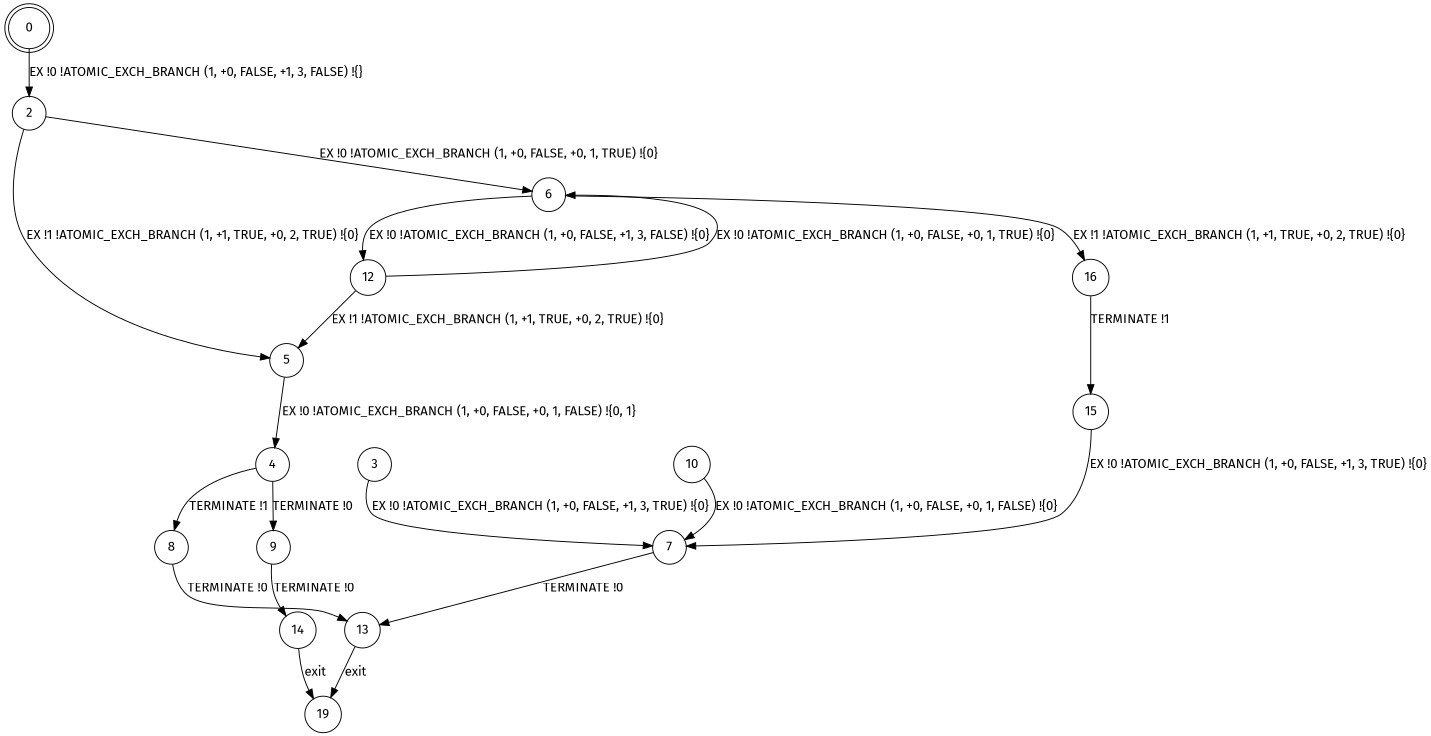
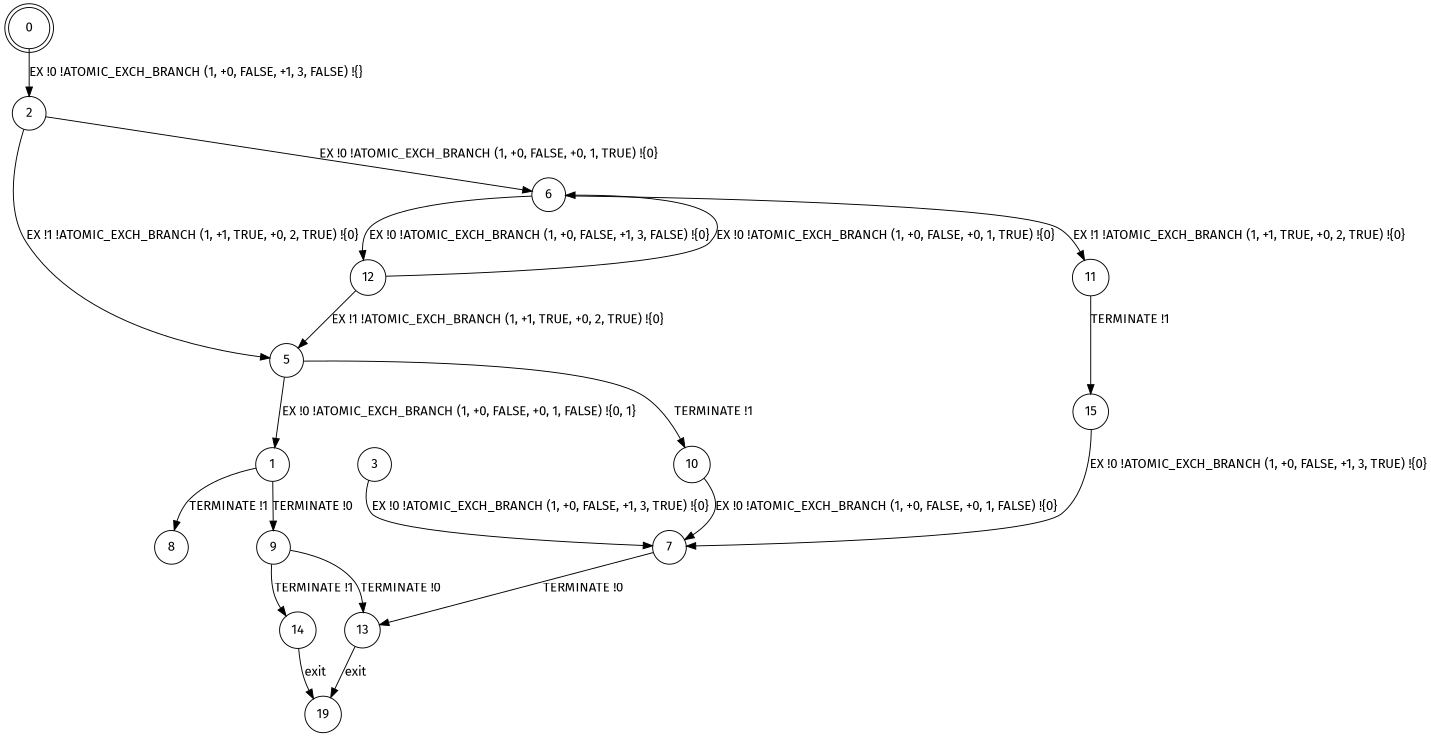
  digraph {
    fontname="Fira Sans"
    node [fontname="Fira Sans" shape=circle]
    edge [fontname="Fira Sans"]
    0 [peripheries=2]
    2
    5
    6
    3
    7
-   4
+   4 [label=1]
    8
    9
    10
-   11 [label=16]
+   11
    12
    13
    14
    15
    n16 [label=19]
    0 -> 2 [label="EX !0 !ATOMIC_EXCH_BRANCH (1, +0, FALSE, +1, 3, FALSE) !{}"]
    2 -> 5 [label="EX !1 !ATOMIC_EXCH_BRANCH (1, +1, TRUE, +0, 2, TRUE) !{0}"]
    2 -> 6 [label="EX !0 !ATOMIC_EXCH_BRANCH (1, +0, FALSE, +0, 1, TRUE) !{0}"]
    5 -> 4 [label="EX !0 !ATOMIC_EXCH_BRANCH (1, +0, FALSE, +0, 1, FALSE) !{0, 1}"]
+   5 -> 10 [label="TERMINATE !1"]
    6 -> 11 [label="EX !1 !ATOMIC_EXCH_BRANCH (1, +1, TRUE, +0, 2, TRUE) !{0}"]
    6 -> 12 [label="EX !0 !ATOMIC_EXCH_BRANCH (1, +0, FALSE, +1, 3, FALSE) !{0}"]
    3 -> 7 [label="EX !0 !ATOMIC_EXCH_BRANCH (1, +0, FALSE, +1, 3, TRUE) !{0}"]
    7 -> 13 [label="TERMINATE !0"]
    4 -> 8 [label="TERMINATE !1"]
    4 -> 9 [label="TERMINATE !0"]
-   8 -> 13 [label="TERMINATE !0"]
-   9 -> 14 [label="TERMINATE !0"]
+   9 -> 13 [label="TERMINATE !0"]
+   9 -> 14 [label="TERMINATE !1"]
    10 -> 7 [label="EX !0 !ATOMIC_EXCH_BRANCH (1, +0, FALSE, +0, 1, FALSE) !{0}"]
    11 -> 15 [label="TERMINATE !1"]
    12 -> 5 [label="EX !1 !ATOMIC_EXCH_BRANCH (1, +1, TRUE, +0, 2, TRUE) !{0}"]
    12 -> 6 [label="EX !0 !ATOMIC_EXCH_BRANCH (1, +0, FALSE, +0, 1, TRUE) !{0}"]
    13 -> n16 [label=exit]
    14 -> n16 [label=exit]
    15 -> 7 [label="EX !0 !ATOMIC_EXCH_BRANCH (1, +0, FALSE, +1, 3, TRUE) !{0}"]
  }
